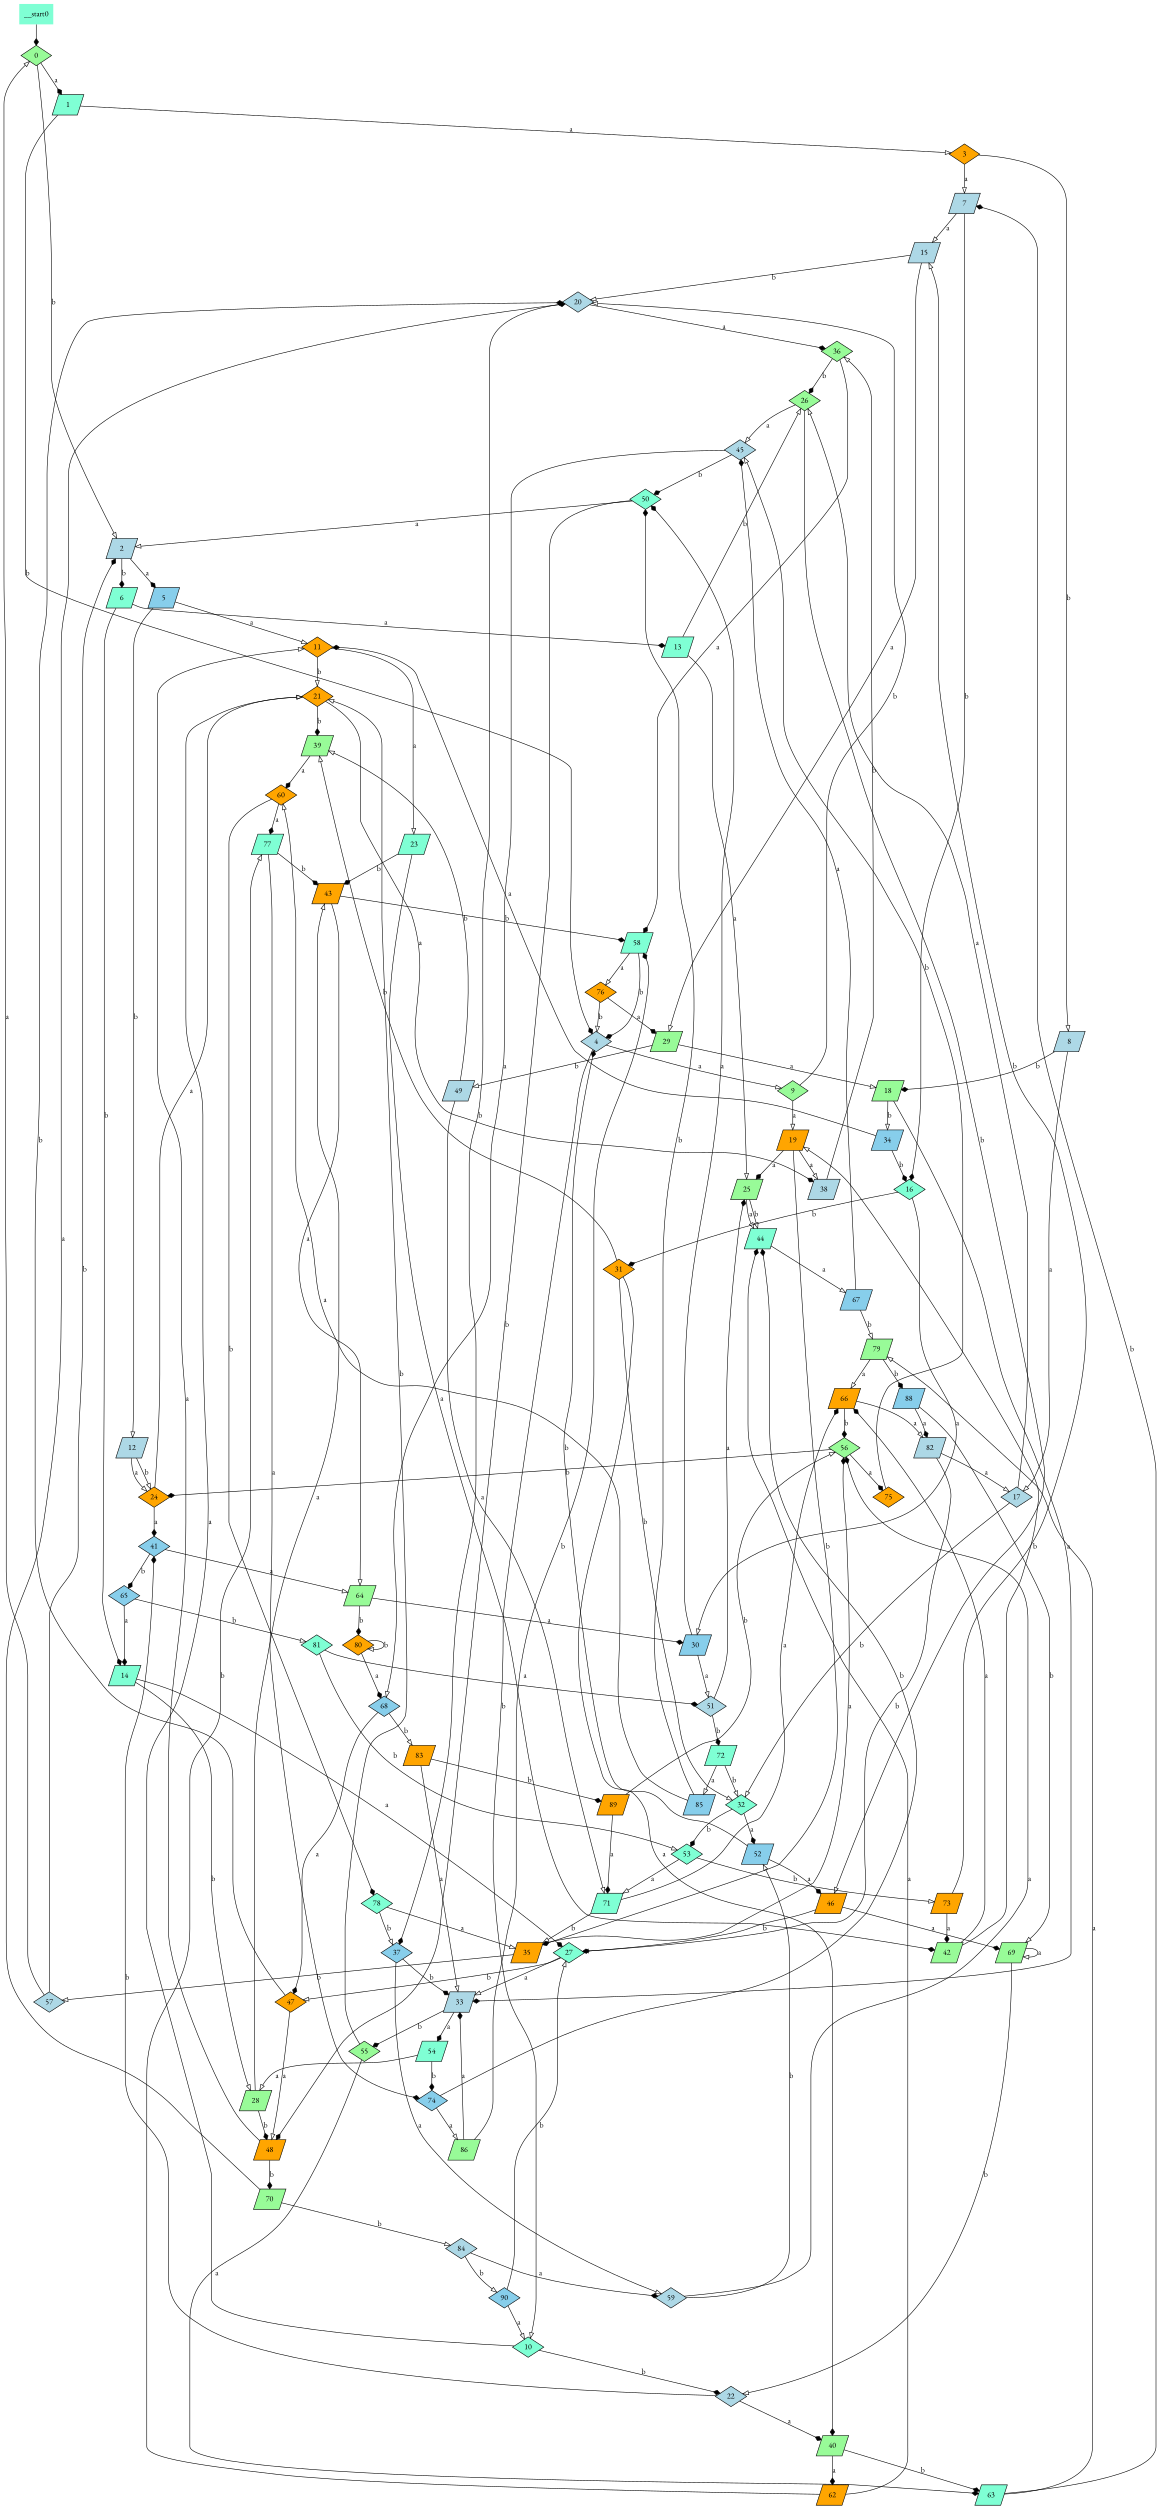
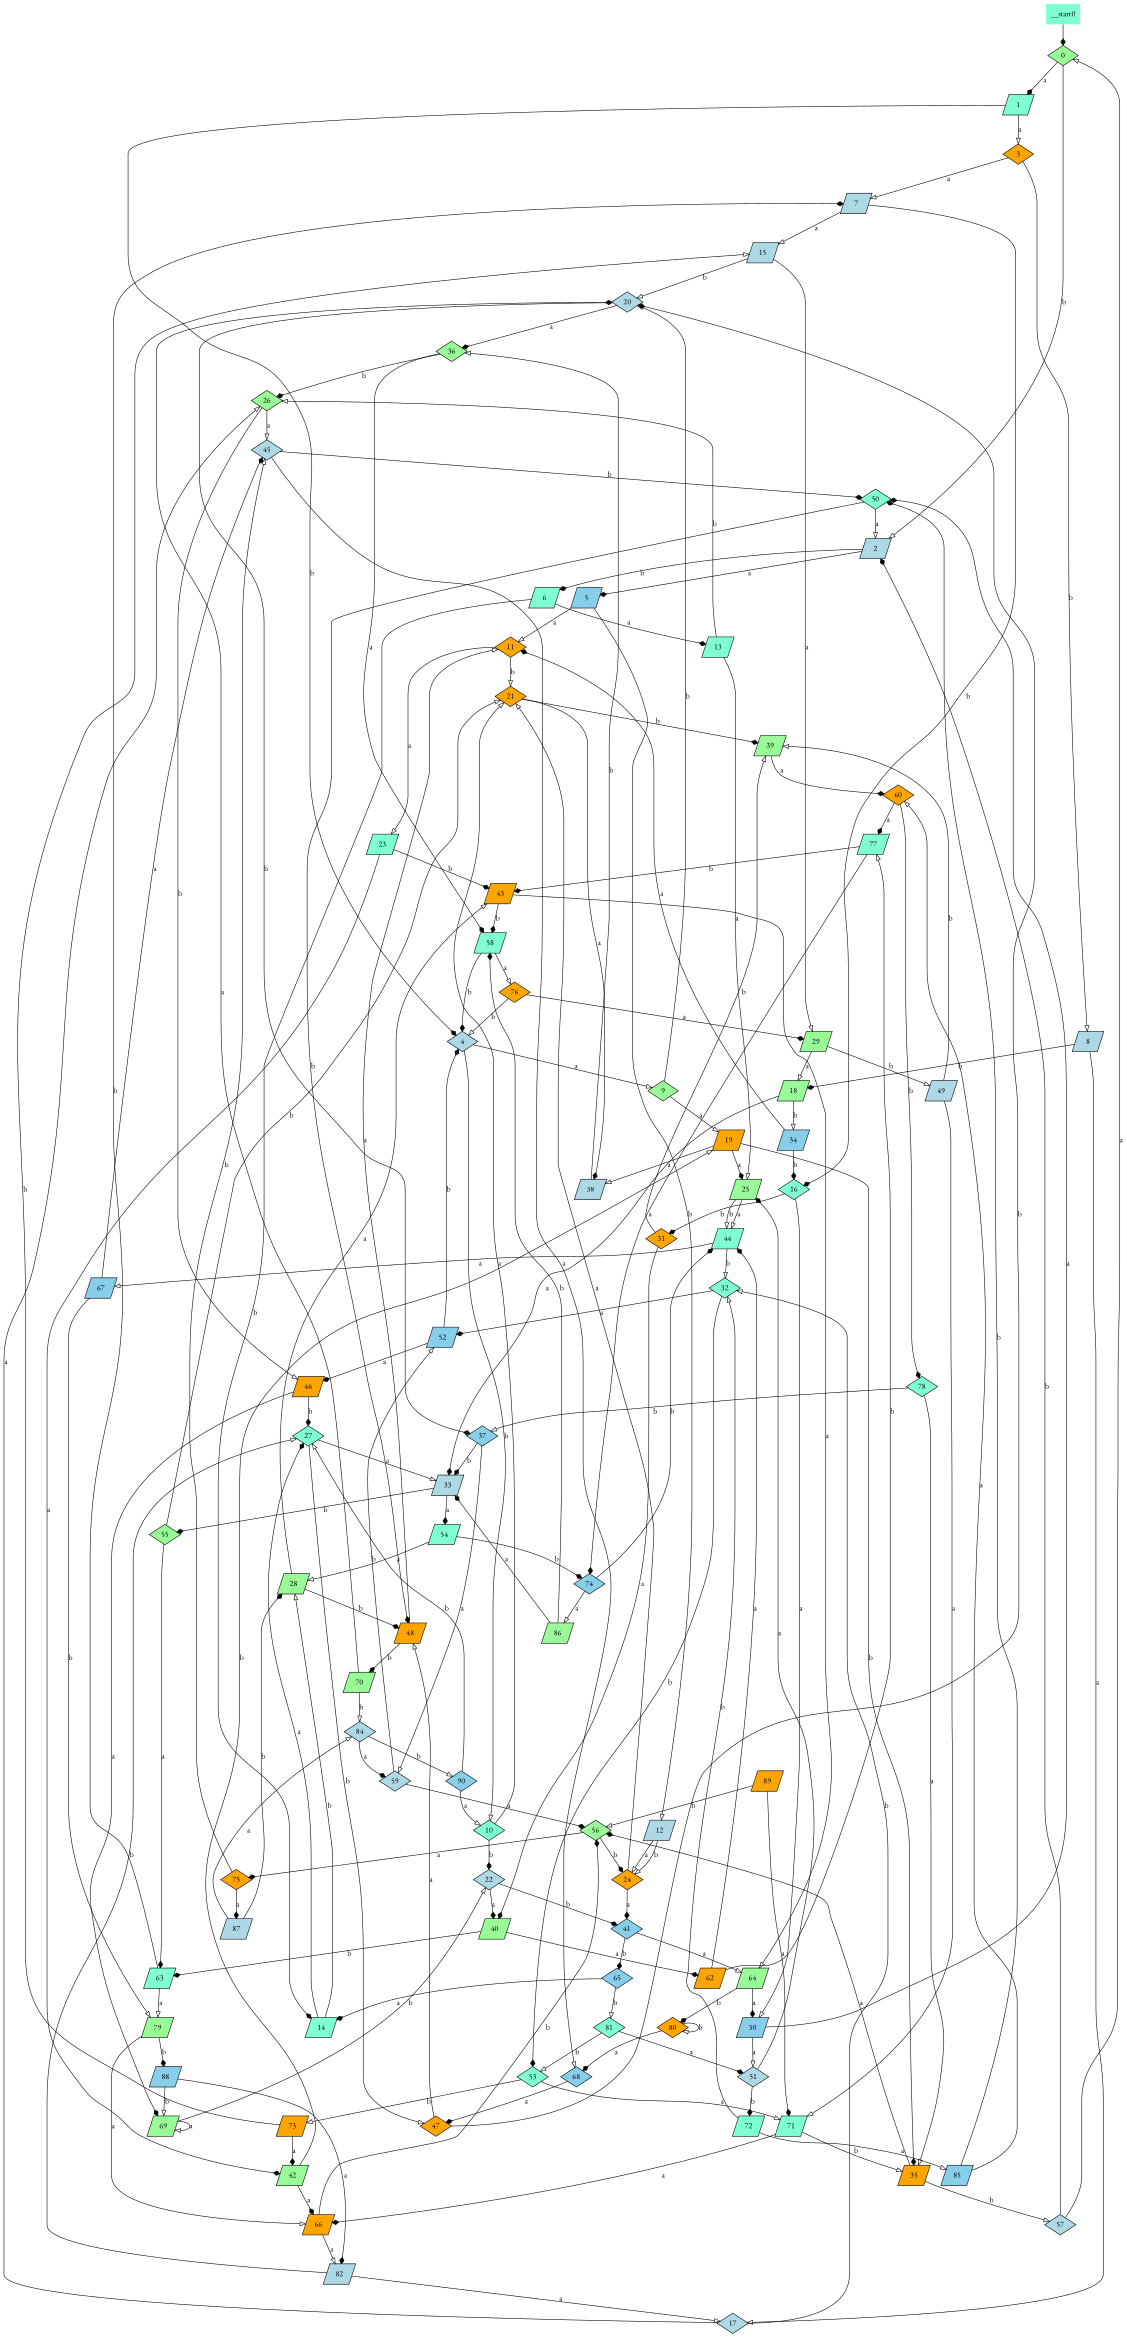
  digraph {
    fontname="EB Garamond"
    node [fillcolor=aquamarine fontname="EB Garamond" shape=parallelogram style=filled]
    edge [arrowhead=onormal fontname="EB Garamond"]
    __start0 [shape=none]
    0 [fillcolor=palegreen shape=diamond]
    1
    2 [fillcolor=lightblue]
    3 [fillcolor=orange shape=diamond]
    4 [fillcolor=lightblue shape=diamond]
    5 [fillcolor=skyblue]
    6
    7 [fillcolor=lightblue]
    8 [fillcolor=lightblue]
    9 [fillcolor=palegreen shape=diamond]
    10 [shape=diamond]
    11 [fillcolor=orange shape=diamond]
    12 [fillcolor=lightblue]
    13
    14
    15 [fillcolor=lightblue]
    16 [shape=diamond]
    17 [fillcolor=lightblue shape=diamond]
    18 [fillcolor=palegreen]
    19 [fillcolor=orange]
    20 [fillcolor=lightblue shape=diamond]
    21 [fillcolor=orange shape=diamond]
    22 [fillcolor=lightblue shape=diamond]
    23
    24 [fillcolor=orange shape=diamond]
    25 [fillcolor=palegreen]
    26 [fillcolor=palegreen shape=diamond]
    27 [shape=diamond]
    28 [fillcolor=palegreen]
    29 [fillcolor=palegreen]
    30 [fillcolor=skyblue]
    31 [fillcolor=orange shape=diamond]
    32 [shape=diamond]
    33 [fillcolor=lightblue]
    34 [fillcolor=skyblue]
    35 [fillcolor=orange]
    38 [fillcolor=lightblue]
    36 [fillcolor=palegreen shape=diamond]
    37 [fillcolor=skyblue shape=diamond]
    39 [fillcolor=palegreen]
    40 [fillcolor=palegreen]
    41 [fillcolor=skyblue shape=diamond]
    42 [fillcolor=palegreen]
    43 [fillcolor=orange]
    44
    45 [fillcolor=lightblue shape=diamond]
    46 [fillcolor=orange]
    47 [fillcolor=orange shape=diamond]
    48 [fillcolor=orange]
    49 [fillcolor=lightblue]
    50 [shape=diamond]
    51 [fillcolor=lightblue shape=diamond]
    52 [fillcolor=skyblue]
    53 [shape=diamond]
    54
    55 [fillcolor=palegreen shape=diamond]
    56 [fillcolor=palegreen shape=diamond]
    57 [fillcolor=lightblue shape=diamond]
    58
    59 [fillcolor=lightblue shape=diamond]
    60 [fillcolor=orange shape=diamond]
    62 [fillcolor=orange]
    63
    64 [fillcolor=palegreen]
    65 [fillcolor=skyblue shape=diamond]
    66 [fillcolor=orange]
    67 [fillcolor=skyblue]
    68 [fillcolor=skyblue shape=diamond]
    69 [fillcolor=palegreen]
    70 [fillcolor=palegreen]
    71
    72
    73 [fillcolor=orange]
    74 [fillcolor=skyblue shape=diamond]
    75 [fillcolor=orange shape=diamond]
    76 [fillcolor=orange shape=diamond]
    77
    78 [shape=diamond]
    79 [fillcolor=palegreen]
    80 [fillcolor=orange shape=diamond]
    81 [shape=diamond]
    82 [fillcolor=lightblue]
-   83 [fillcolor=orange]
    84 [fillcolor=lightblue shape=diamond]
    85 [fillcolor=skyblue]
    86 [fillcolor=palegreen]
+   87 [fillcolor=lightblue]
    88 [fillcolor=skyblue]
    89 [fillcolor=orange]
    90 [fillcolor=skyblue shape=diamond]
    __start0 -> 0 [arrowhead=diamond]
    0 -> 1 [arrowhead=diamond label=a]
    0 -> 2 [label=b]
    1 -> 3 [label=a]
    1 -> 4 [arrowhead=diamond label=b]
    2 -> 5 [arrowhead=diamond label=a]
    2 -> 6 [arrowhead=diamond label=b]
    3 -> 7 [label=a]
    3 -> 8 [label=b]
    4 -> 9 [label=a]
    4 -> 10 [label=b]
    5 -> 11 [label=a]
    5 -> 12 [label=b]
    6 -> 13 [arrowhead=diamond label=a]
    6 -> 14 [arrowhead=diamond label=b]
    7 -> 15 [label=a]
    7 -> 16 [arrowhead=diamond label=b]
    8 -> 17 [label=a]
    8 -> 18 [arrowhead=diamond label=b]
    9 -> 19 [label=a]
    9 -> 20 [label=b]
    10 -> 21 [label=a]
    10 -> 22 [arrowhead=diamond label=b]
    11 -> 21 [label=b]
    11 -> 23 [label=a]
    12 -> 24 [label=a]
    12 -> 24 [label=b]
    13 -> 25 [label=a]
    13 -> 26 [label=b]
    14 -> 27 [arrowhead=diamond label=a]
    14 -> 28 [label=b]
    15 -> 20 [label=b]
    15 -> 29 [label=a]
    16 -> 30 [label=a]
    16 -> 31 [arrowhead=diamond label=b]
    17 -> 26 [label=a]
    17 -> 32 [label=b]
    18 -> 33 [arrowhead=diamond label=a]
    18 -> 34 [label=b]
    19 -> 25 [arrowhead=diamond label=a]
    19 -> 35 [arrowhead=diamond label=b]
    19 -> 38 [label=a]
    20 -> 36 [arrowhead=diamond label=a]
    20 -> 37 [arrowhead=diamond label=b]
    21 -> 38 [arrowhead=diamond label=a]
    21 -> 39 [arrowhead=diamond label=b]
    22 -> 40 [arrowhead=diamond label=a]
    22 -> 41 [arrowhead=diamond label=b]
    23 -> 42 [arrowhead=diamond label=a]
    23 -> 43 [arrowhead=diamond label=b]
    24 -> 21 [label=a]
    24 -> 41 [arrowhead=diamond label=a]
    25 -> 44 [label=a]
    25 -> 44 [label=b]
    26 -> 45 [label=a]
    26 -> 46 [label=b]
    27 -> 33 [label=a]
    27 -> 47 [label=b]
    28 -> 43 [label=a]
    28 -> 48 [arrowhead=diamond label=b]
    29 -> 18 [label=a]
    29 -> 49 [label=b]
    30 -> 50 [arrowhead=diamond label=a]
    30 -> 51 [label=a]
    31 -> 39 [label=b]
    31 -> 40 [arrowhead=diamond label=a]
    32 -> 52 [arrowhead=diamond label=a]
    32 -> 53 [arrowhead=diamond label=b]
    33 -> 54 [arrowhead=diamond label=a]
    33 -> 55 [arrowhead=diamond label=b]
    34 -> 11 [arrowhead=diamond label=a]
    34 -> 16 [arrowhead=diamond label=b]
    35 -> 56 [arrowhead=diamond label=a]
    35 -> 57 [label=b]
    38 -> 36 [label=b]
    36 -> 26 [arrowhead=diamond label=b]
    36 -> 58 [arrowhead=diamond label=a]
    37 -> 33 [arrowhead=diamond label=b]
    37 -> 59 [label=a]
    39 -> 60 [arrowhead=diamond label=a]
    40 -> 62 [arrowhead=diamond label=a]
    40 -> 63 [arrowhead=diamond label=b]
    41 -> 64 [label=a]
    41 -> 65 [arrowhead=diamond label=b]
    42 -> 19 [label=b]
    42 -> 66 [arrowhead=diamond label=a]
    43 -> 58 [arrowhead=diamond label=b]
    43 -> 64 [label=a]
-   31 -> 32 [label=b]
+   44 -> 32 [label=b]
    44 -> 67 [label=a]
    45 -> 50 [arrowhead=diamond label=b]
    45 -> 68 [label=a]
    46 -> 27 [arrowhead=diamond label=b]
    46 -> 69 [arrowhead=diamond label=a]
    47 -> 20 [arrowhead=diamond label=b]
    47 -> 48 [label=a]
    48 -> 11 [label=a]
    48 -> 70 [arrowhead=diamond label=b]
    49 -> 39 [label=b]
    49 -> 71 [label=a]
    50 -> 2 [label=a]
    50 -> 48 [arrowhead=diamond label=b]
    51 -> 25 [arrowhead=diamond label=a]
    51 -> 72 [arrowhead=diamond label=b]
    52 -> 4 [arrowhead=diamond label=b]
    52 -> 46 [arrowhead=diamond label=a]
    53 -> 71 [label=a]
    53 -> 73 [label=b]
    54 -> 28 [label=a]
    54 -> 74 [arrowhead=diamond label=b]
    55 -> 21 [label=b]
    55 -> 63 [arrowhead=diamond label=a]
    56 -> 24 [arrowhead=diamond label=b]
    56 -> 75 [arrowhead=diamond label=a]
    57 -> 0 [label=a]
    57 -> 2 [arrowhead=diamond label=b]
    58 -> 4 [arrowhead=diamond label=b]
    58 -> 76 [label=a]
    59 -> 52 [label=b]
    59 -> 56 [arrowhead=diamond label=a]
    60 -> 77 [arrowhead=diamond label=a]
    60 -> 78 [arrowhead=diamond label=b]
    62 -> 44 [arrowhead=diamond label=a]
    62 -> 77 [label=b]
    63 -> 7 [arrowhead=diamond label=b]
    63 -> 79 [label=a]
    64 -> 30 [arrowhead=diamond label=a]
    64 -> 80 [arrowhead=diamond label=b]
    65 -> 14 [arrowhead=diamond label=a]
    65 -> 81 [label=b]
    66 -> 56 [arrowhead=diamond label=b]
    66 -> 82 [label=a]
    67 -> 45 [arrowhead=diamond label=a]
    67 -> 79 [label=b]
    68 -> 47 [arrowhead=diamond label=a]
-   68 -> 83 [label=b]
    69 -> 22 [label=b]
    69 -> 69 [label=a]
    70 -> 20 [arrowhead=diamond label=a]
    70 -> 84 [label=b]
    71 -> 35 [label=b]
    71 -> 66 [arrowhead=diamond label=a]
    72 -> 32 [label=b]
    72 -> 85 [label=a]
    73 -> 15 [label=b]
    73 -> 42 [arrowhead=diamond label=a]
    74 -> 44 [arrowhead=diamond label=b]
    74 -> 86 [label=a]
    75 -> 45 [label=b]
+   75 -> 87 [arrowhead=diamond label=a]
    76 -> 4 [label=b]
    76 -> 29 [arrowhead=diamond label=a]
    77 -> 43 [arrowhead=diamond label=b]
    77 -> 74 [arrowhead=diamond label=a]
    78 -> 35 [label=a]
    78 -> 37 [label=b]
    79 -> 66 [label=a]
    79 -> 88 [arrowhead=diamond label=b]
    80 -> 68 [arrowhead=diamond label=a]
    80 -> 80 [label=b]
    81 -> 51 [arrowhead=diamond label=a]
    81 -> 53 [label=b]
    82 -> 17 [label=a]
    82 -> 27 [label=b]
-   83 -> 33 [label=a]
-   83 -> 89 [arrowhead=diamond label=b]
    84 -> 59 [arrowhead=diamond label=a]
    84 -> 90 [label=b]
    85 -> 50 [arrowhead=diamond label=b]
    85 -> 60 [label=a]
    86 -> 33 [arrowhead=diamond label=a]
    86 -> 58 [arrowhead=diamond label=b]
+   87 -> 28 [arrowhead=diamond label=b]
+   87 -> 84 [label=a]
    88 -> 69 [label=b]
    88 -> 82 [arrowhead=diamond label=a]
    89 -> 56 [label=b]
    89 -> 71 [arrowhead=diamond label=a]
    90 -> 10 [label=a]
    90 -> 27 [label=b]
  }
